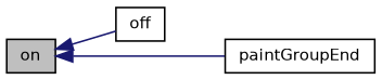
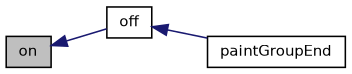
  digraph {
    rankdir=LR
    node [color=black fillcolor=white fontname=Helvetica fontsize=10 shape=record style=filled]
    edge [color=midnightblue dir=back fontname=Helvetica fontsize=10 labelfontname=Helvetica labelfontsize=10 style=solid]
    n1 [fillcolor=grey75 fontcolor=black height=0.2 label=on width=0.4]
    n2 [height=0.2 label=off width=0.4]
    n3 [height=0.2 label=paintGroupEnd width=0.4]
    n1 -> n2
-   n1 -> n3
+   n2 -> n3
  }
